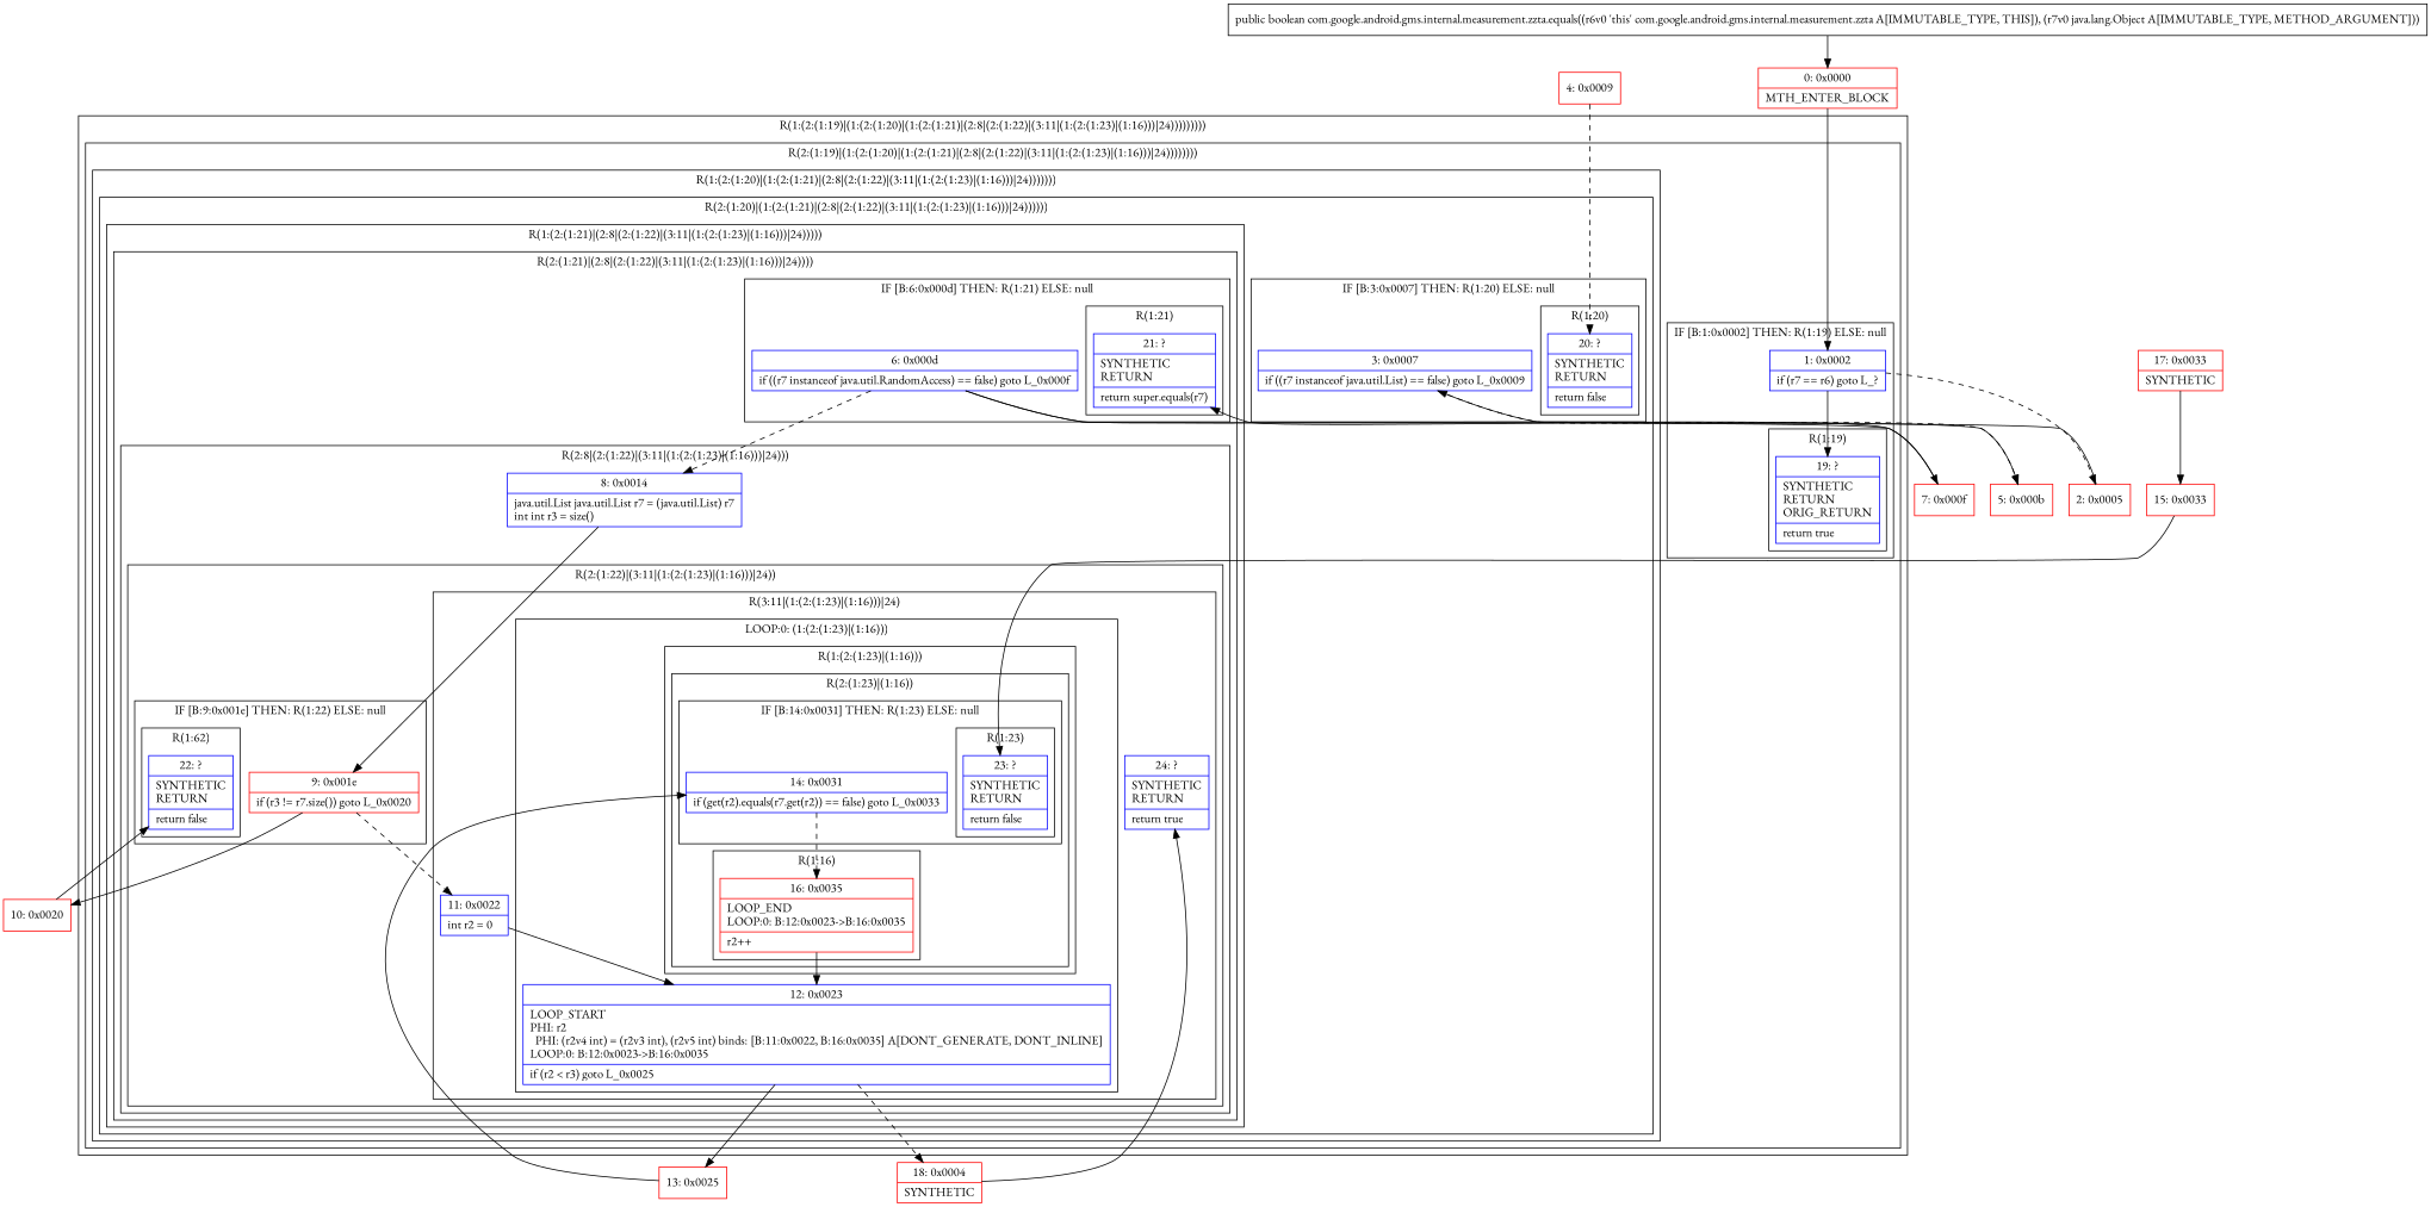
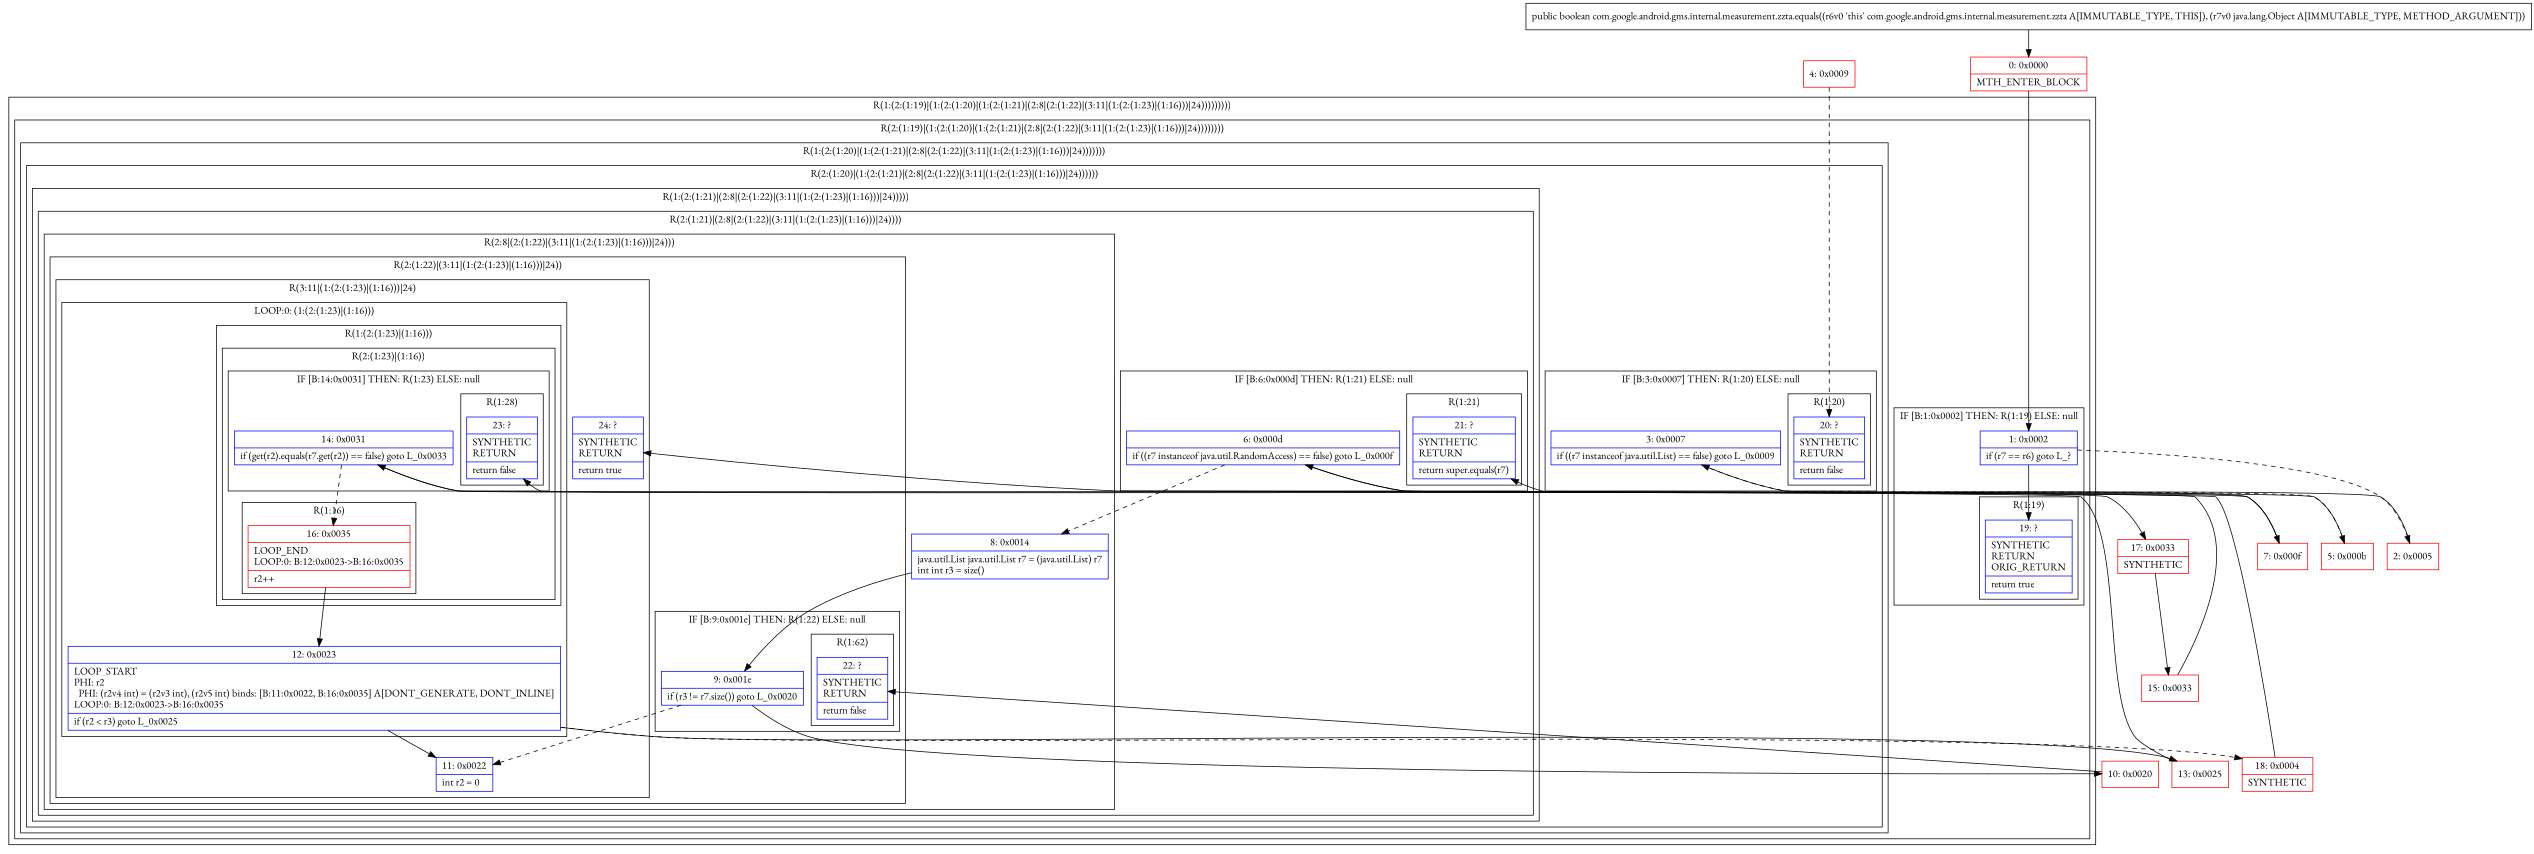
  digraph {
    fontname="EB Garamond"
    node [color=blue fontname="EB Garamond" shape=record]
    edge [fontname="EB Garamond"]
    n1 [label="{19\:\ ?|SYNTHETIC\lRETURN\lORIG_RETURN\l|return true\l}"]
    n2 [label="{1\:\ 0x0002|if (r7 == r6) goto L_?\l}"]
    n3 [label="{20\:\ ?|SYNTHETIC\lRETURN\l|return false\l}"]
    n4 [label="{3\:\ 0x0007|if ((r7 instanceof java.util.List) == false) goto L_0x0009\l}"]
    n5 [label="{21\:\ ?|SYNTHETIC\lRETURN\l|return super.equals(r7)\l}"]
    n6 [label="{6\:\ 0x000d|if ((r7 instanceof java.util.RandomAccess) == false) goto L_0x000f\l}"]
    n7 [label="{22\:\ ?|SYNTHETIC\lRETURN\l|return false\l}"]
-   n8 [color=red label="{9\:\ 0x001e|if (r3 != r7.size()) goto L_0x0020\l}"]
+   n8 [label="{9\:\ 0x001e|if (r3 != r7.size()) goto L_0x0020\l}"]
    n9 [label="{23\:\ ?|SYNTHETIC\lRETURN\l|return false\l}"]
    n10 [label="{14\:\ 0x0031|if (get(r2).equals(r7.get(r2)) == false) goto L_0x0033\l}"]
    n11 [color=red label="{16\:\ 0x0035|LOOP_END\lLOOP:0: B:12:0x0023\-\>B:16:0x0035\l|r2++\l}"]
    n12 [label="{12\:\ 0x0023|LOOP_START\lPHI: r2 \l  PHI: (r2v4 int) = (r2v3 int), (r2v5 int) binds: [B:11:0x0022, B:16:0x0035] A[DONT_GENERATE, DONT_INLINE]\lLOOP:0: B:12:0x0023\-\>B:16:0x0035\l|if (r2 \< r3) goto L_0x0025\l}"]
    n13 [label="{11\:\ 0x0022|int r2 = 0\l}"]
    n14 [label="{24\:\ ?|SYNTHETIC\lRETURN\l|return true\l}"]
    n15 [label="{8\:\ 0x0014|java.util.List java.util.List r7 = (java.util.List) r7\lint int r3 = size()\l}"]
    n16 [color=red label="{2\:\ 0x0005}"]
    n17 [color=red label="{5\:\ 0x000b}"]
    n18 [color=red label="{7\:\ 0x000f}"]
    n19 [color=red label="{10\:\ 0x0020}"]
    n20 [color=red label="{17\:\ 0x0033|SYNTHETIC\l}"]
    n21 [color=red label="{13\:\ 0x0025}"]
    n22 [color=red label="{18\:\ 0x0004|SYNTHETIC\l}"]
    n23 [color=red label="{4\:\ 0x0009}"]
    n24 [color=red label="{15\:\ 0x0033}"]
    n25 [color=red label="{0\:\ 0x0000|MTH_ENTER_BLOCK\l}"]
    n26 [label="{public boolean com.google.android.gms.internal.measurement.zzta.equals((r6v0 'this' com.google.android.gms.internal.measurement.zzta A[IMMUTABLE_TYPE, THIS]), (r7v0 java.lang.Object A[IMMUTABLE_TYPE, METHOD_ARGUMENT])) }" color=""]
    subgraph cluster_1 {
      label="R(1:(2:(1:19)|(1:(2:(1:20)|(1:(2:(1:21)|(2:8|(2:(1:22)|(3:11|(1:(2:(1:23)|(1:16)))|24)))))))))"
      subgraph cluster_2 {
        label="R(2:(1:19)|(1:(2:(1:20)|(1:(2:(1:21)|(2:8|(2:(1:22)|(3:11|(1:(2:(1:23)|(1:16)))|24))))))))"
        subgraph cluster_3 {
          label="IF [B:1:0x0002] THEN: R(1:19) ELSE: null"
          n2
          subgraph cluster_4 {
            label="R(1:19)"
            n1
          }
        }
        subgraph cluster_5 {
          label="R(1:(2:(1:20)|(1:(2:(1:21)|(2:8|(2:(1:22)|(3:11|(1:(2:(1:23)|(1:16)))|24)))))))"
          subgraph cluster_6 {
            label="R(2:(1:20)|(1:(2:(1:21)|(2:8|(2:(1:22)|(3:11|(1:(2:(1:23)|(1:16)))|24))))))"
            subgraph cluster_7 {
              label="IF [B:3:0x0007] THEN: R(1:20) ELSE: null"
              n4
              subgraph cluster_8 {
                label="R(1:20)"
                n3
              }
            }
            subgraph cluster_9 {
              label="R(1:(2:(1:21)|(2:8|(2:(1:22)|(3:11|(1:(2:(1:23)|(1:16)))|24)))))"
              subgraph cluster_10 {
                label="R(2:(1:21)|(2:8|(2:(1:22)|(3:11|(1:(2:(1:23)|(1:16)))|24))))"
                subgraph cluster_11 {
                  label="IF [B:6:0x000d] THEN: R(1:21) ELSE: null"
                  n6
                  subgraph cluster_12 {
                    label="R(1:21)"
                    n5
                  }
                }
                subgraph cluster_13 {
                  label="R(2:8|(2:(1:22)|(3:11|(1:(2:(1:23)|(1:16)))|24)))"
                  n15
                  subgraph cluster_14 {
                    label="R(2:(1:22)|(3:11|(1:(2:(1:23)|(1:16)))|24))"
                    subgraph cluster_15 {
                      label="IF [B:9:0x001e] THEN: R(1:22) ELSE: null"
                      n8
                      subgraph cluster_16 {
                        label="R(1:62)"
                        n7
                      }
                    }
                    subgraph cluster_17 {
                      label="R(3:11|(1:(2:(1:23)|(1:16)))|24)"
                      n13
                      n14
                      subgraph cluster_18 {
                        label="LOOP:0: (1:(2:(1:23)|(1:16)))"
                        n12
                        subgraph cluster_19 {
                          label="R(1:(2:(1:23)|(1:16)))"
                          subgraph cluster_20 {
                            label="R(2:(1:23)|(1:16))"
                            subgraph cluster_21 {
                              label="IF [B:14:0x0031] THEN: R(1:23) ELSE: null"
                              n10
                              subgraph cluster_22 {
-                               label="R(1:23)"
+                               label="R(1:28)"
                                n9
                              }
                            }
                            subgraph cluster_23 {
                              label="R(1:16)"
                              n11
                            }
                          }
                        }
                      }
                    }
                  }
                }
              }
            }
          }
        }
      }
    }
    n2 -> n1
    n2 -> n16 [style=dashed]
    n4 -> n17 [style=dashed]
    n6 -> n15 [style=dashed]
    n6 -> n18
    n8 -> n13 [style=dashed]
    n8 -> n19
    n10 -> n11 [style=dashed]
+   n10 -> n20
    n11 -> n12
    n12 -> n21
    n12 -> n22 [style=dashed]
-   n13 -> n12
+   n12 -> n13
    n15 -> n8
    n16 -> n4
-   n6 -> n17
+   n17 -> n6
    n18 -> n5
    n19 -> n7
    n20 -> n24
    n21 -> n10
    n22 -> n14
    n23 -> n3 [style=dashed]
    n24 -> n9
    n25 -> n2
    n26 -> n25
  }
